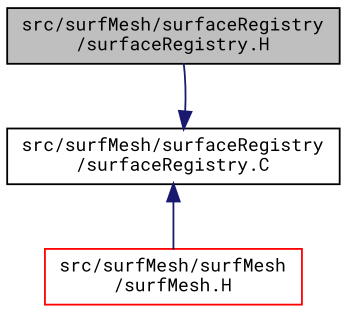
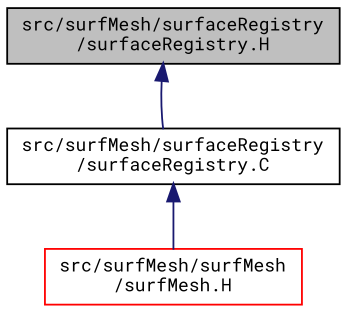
  digraph {
    fontname="Roboto Mono"
    node [color=black fontname="Roboto Mono" fontsize=10 shape=record]
    edge [color=midnightblue dir=back fontname="Roboto Mono" fontsize=10 labelfontname=FreeSans labelfontsize=10 style=solid]
    n1 [fillcolor=grey75 fontcolor=black height=0.2 label="src/surfMesh/surfaceRegistry\l/surfaceRegistry.H" style=filled width=0.4]
    n2 [height=0.2 label="src/surfMesh/surfaceRegistry\l/surfaceRegistry.C" width=0.4]
    n3 [color=red height=0.2 label="src/surfMesh/surfMesh\l/surfMesh.H" width=0.4]
-   n2 -> n1
+   n1 -> n2
    n2 -> n3
  }
